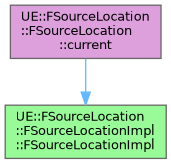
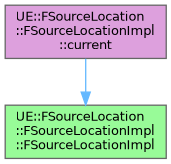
  digraph {
    rankdir=TB
    node [fontname=Helvetica fontsize=10 shape=box style=filled]
-   n1 [color=gray40 fillcolor=plum fontcolor=black height=0.2 label="UE::FSourceLocation\l::FSourceLocation\l::current" width=0.4]
+   n1 [color=gray40 fillcolor=plum fontcolor=black height=0.2 label="UE::FSourceLocation\l::FSourceLocationImpl\l::current" width=0.4]
    n2 [color=grey40 fillcolor=palegreen height=0.2 label="UE::FSourceLocation\l::FSourceLocationImpl\l::FSourceLocationImpl" width=0.4]
    n1 -> n2 [color=steelblue1 fontname=Helvetica fontsize=10 labelfontname=Helvetica labelfontsize=10 style=solid]
  }
